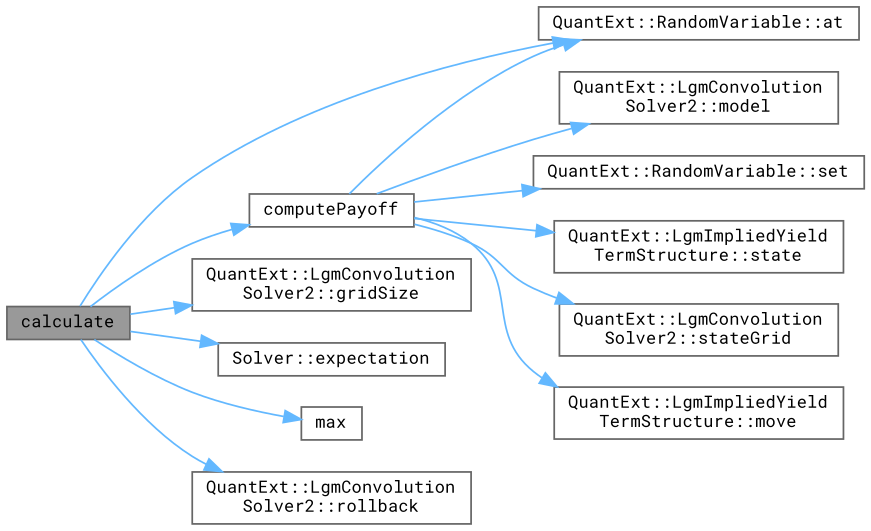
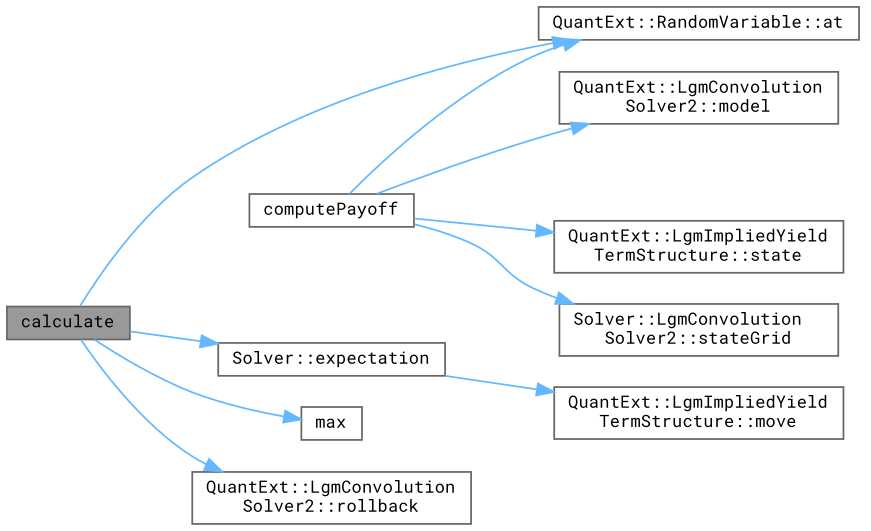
  digraph {
    fontname="Roboto Mono"
    rankdir=LR
    node [color=grey40 fillcolor=white fontname="Roboto Mono" fontsize=10 shape=box style=filled]
    edge [color=steelblue1 fontname="Roboto Mono" fontsize=10 labelfontname=Helvetica labelfontsize=10 style=solid]
    n1 [color=gray40 fillcolor=grey60 fontcolor=black height=0.2 label=calculate width=0.4]
    n2 [height=0.2 label="QuantExt::RandomVariable::at" width=0.4]
    n3 [height=0.2 label=computePayoff width=0.4]
-   n4 [height=0.2 label="QuantExt::LgmConvolution\lSolver2::gridSize" width=0.4]
    n5 [height=0.2 label="Solver::expectation" width=0.4]
    n6 [height=0.2 label=max width=0.4]
    n7 [height=0.2 label="QuantExt::LgmConvolution\lSolver2::rollback" width=0.4]
    n8 [height=0.2 label="QuantExt::LgmConvolution\lSolver2::model" width=0.4]
    n9 [height=0.2 label="QuantExt::LgmImpliedYield\lTermStructure::move" width=0.4]
-   n10 [height=0.2 label="QuantExt::RandomVariable::set" width=0.4]
    n11 [height=0.2 label="QuantExt::LgmImpliedYield\lTermStructure::state" width=0.4]
-   n12 [height=0.2 label="QuantExt::LgmConvolution\lSolver2::stateGrid" width=0.4]
+   n12 [height=0.2 label="Solver::LgmConvolution\lSolver2::stateGrid" width=0.4]
    n1 -> n2
-   n1 -> n3
-   n1 -> n4
    n1 -> n5
    n1 -> n6
    n1 -> n7
    n3 -> n2
    n3 -> n8
-   n3 -> n9
-   n3 -> n10
+   n5 -> n9
    n3 -> n11
    n3 -> n12
  }
